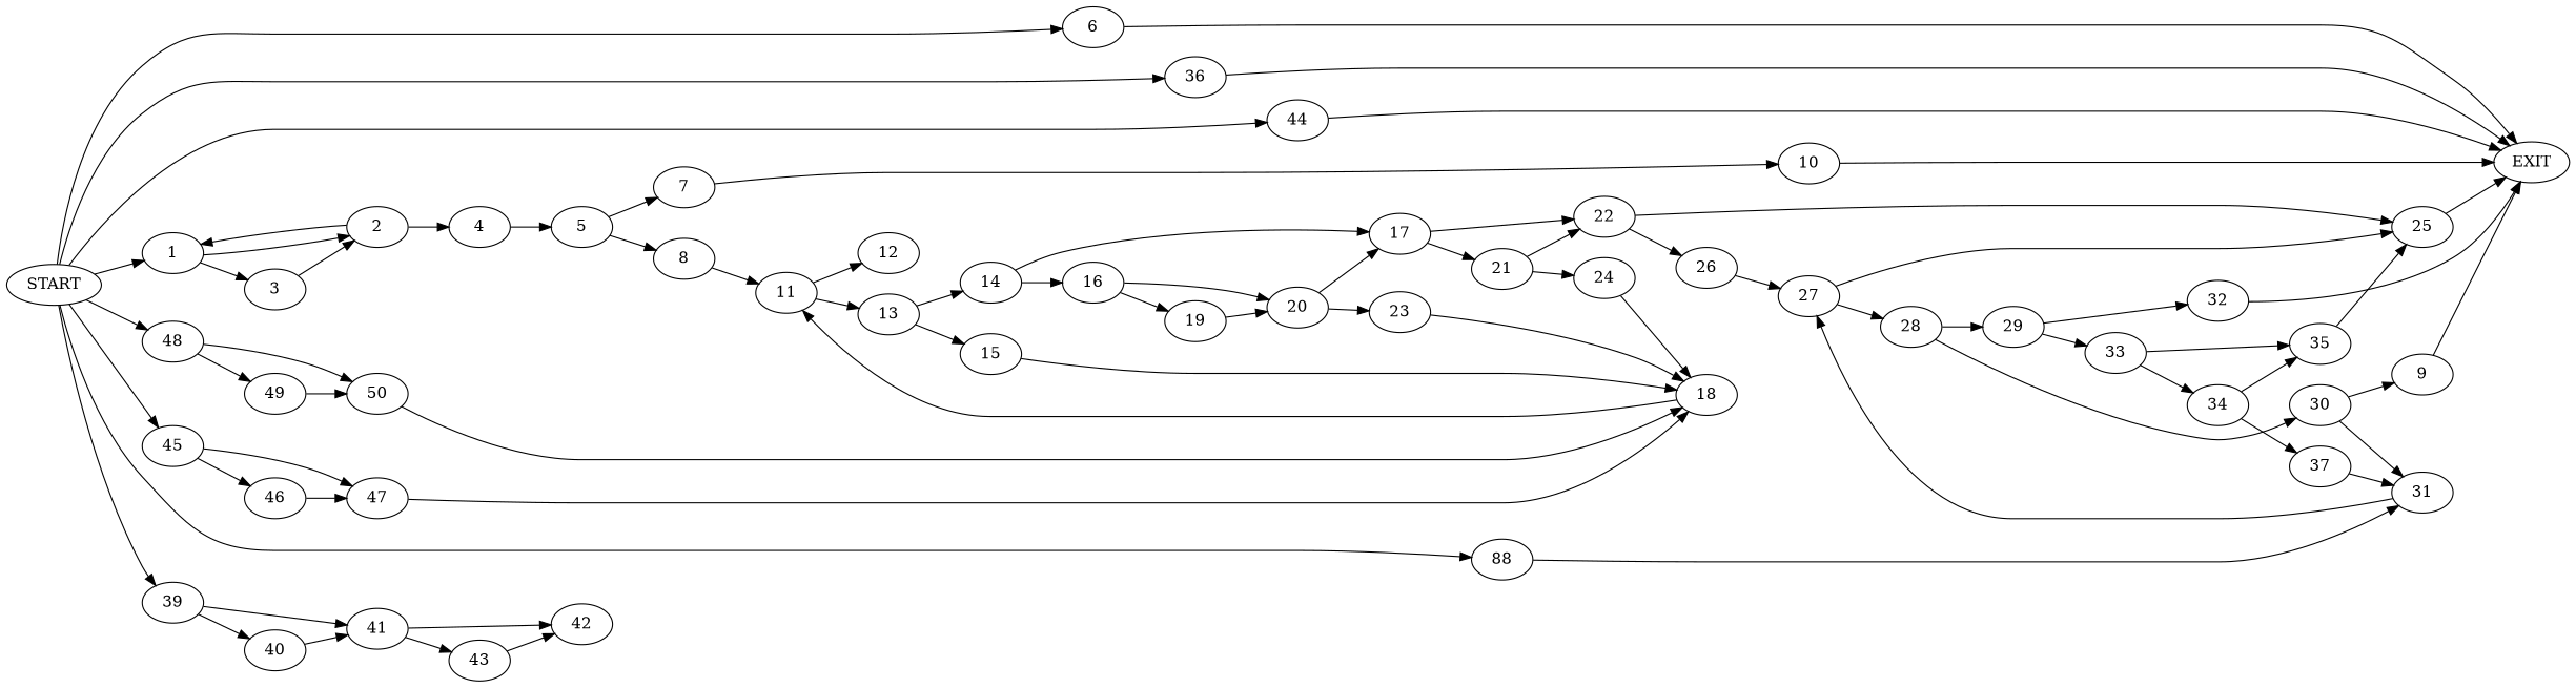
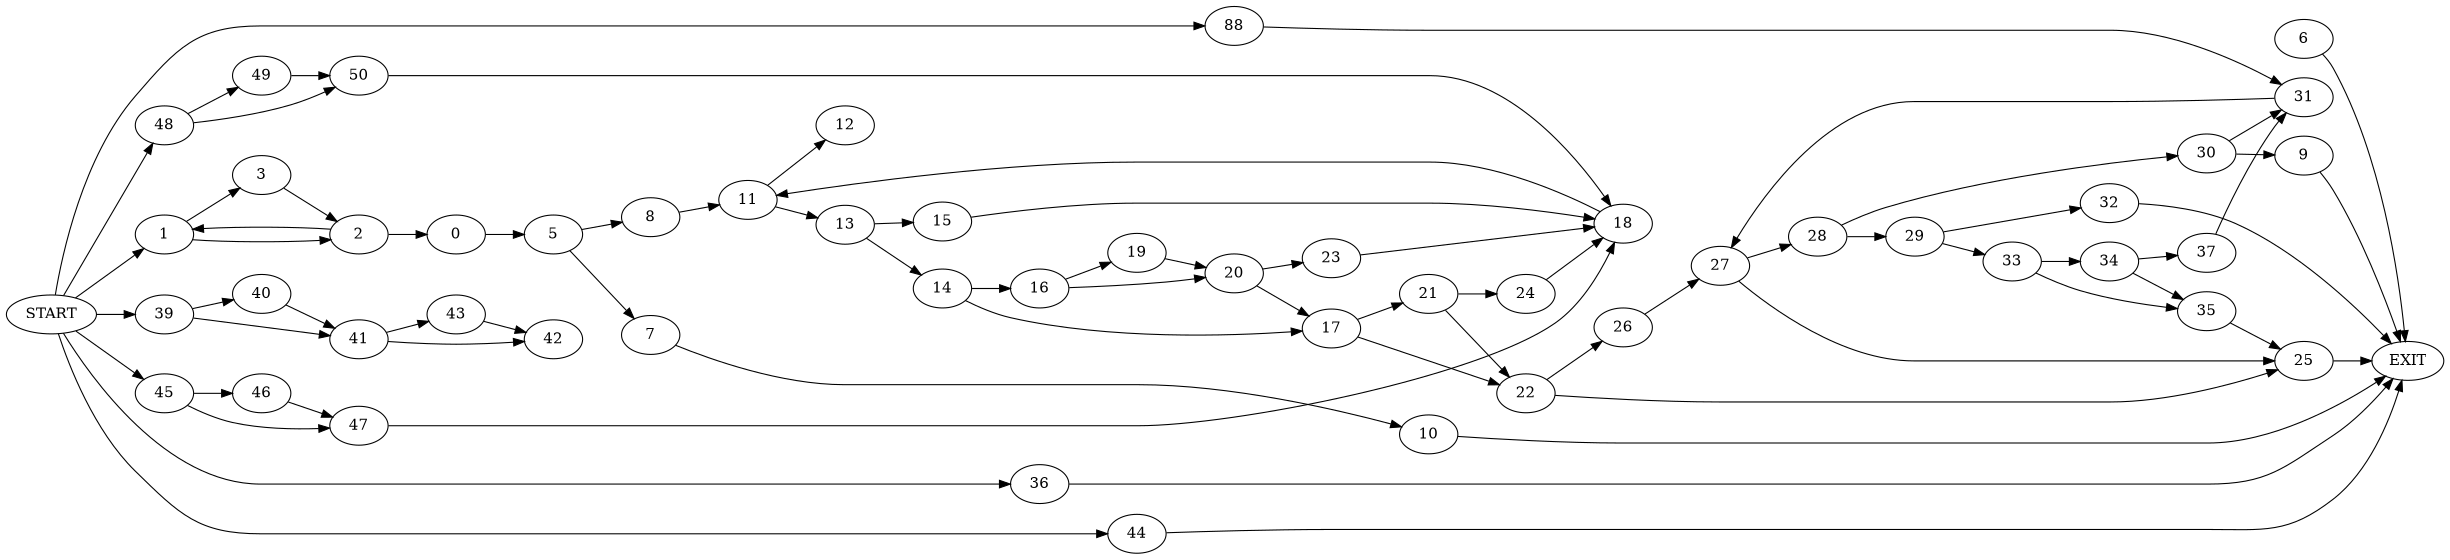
  digraph {
    rankdir=LR
    n1 [label=START]
    1
    6
    36
    n5 [label=88]
    39
    44
    45
    48
    2
    3
    n12 [label=EXIT]
    31
    40
    41
    46
    47
    49
    50
-   4
+   4 [label=0]
    5
    7
    8
    10
    11
    9
    12
    13
    14
    15
    16
    17
    18
    19
    20
    21
    22
    23
    24
    25
    26
    27
    28
    29
    30
    32
    33
    34
    35
    37
    42
    43
    n1 -> 1
-   n1 -> 6
    n1 -> 36
    n1 -> n5
    n1 -> 39
    n1 -> 44
    n1 -> 45
    n1 -> 48
    1 -> 2
    1 -> 3
    6 -> n12
    36 -> n12
    n5 -> 31
    39 -> 40
    39 -> 41
    44 -> n12
    45 -> 46
    45 -> 47
    48 -> 49
    48 -> 50
    2 -> 1
    2 -> 4
    3 -> 2
    31 -> 27
    40 -> 41
    41 -> 42
    41 -> 43
    46 -> 47
    47 -> 18
    49 -> 50
    50 -> 18
    4 -> 5
    5 -> 7
    5 -> 8
    7 -> 10
    8 -> 11
    10 -> n12
    11 -> 12
    11 -> 13
    9 -> n12
    13 -> 14
    13 -> 15
    14 -> 16
    14 -> 17
    15 -> 18
    16 -> 19
    16 -> 20
    17 -> 21
    17 -> 22
    18 -> 11
    19 -> 20
    20 -> 17
    20 -> 23
    21 -> 22
    21 -> 24
    22 -> 25
    22 -> 26
    23 -> 18
    24 -> 18
    25 -> n12
    26 -> 27
    27 -> 25
    27 -> 28
    28 -> 29
    28 -> 30
    29 -> 32
    29 -> 33
    30 -> 31
    30 -> 9
    32 -> n12
    33 -> 34
    33 -> 35
    34 -> 35
    34 -> 37
    35 -> 25
    37 -> 31
    43 -> 42
  }
